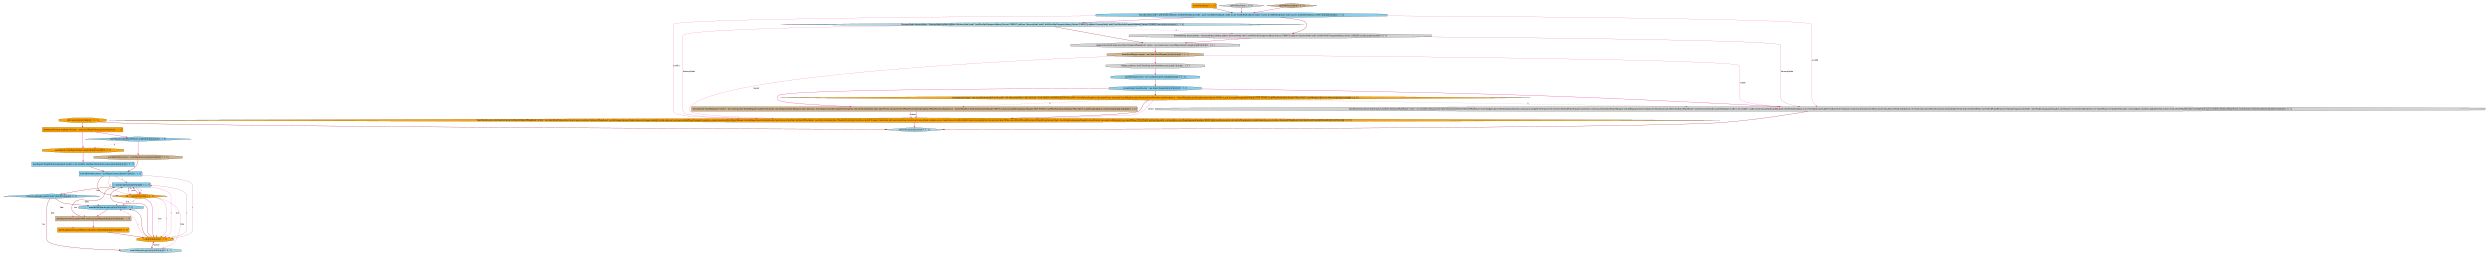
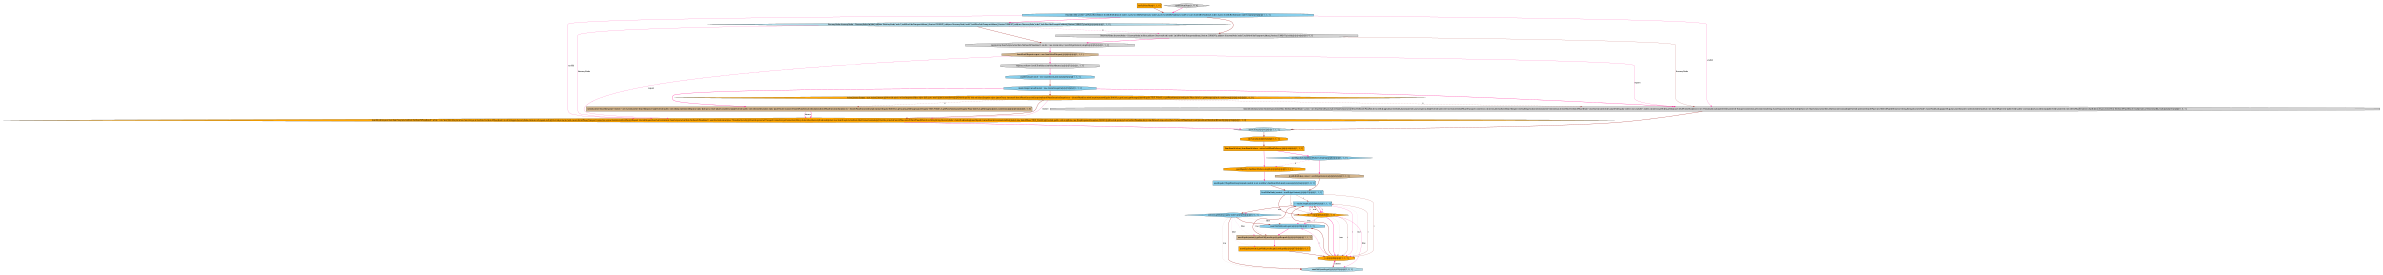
  digraph {
    fontname="PT Serif"
    node [fillcolor=orange fontname="PT Serif" shape=octagon style=filled]
    edge [color=deeppink fontname="PT Serif" style=bold]
    n1 [label="assertEquals(1,shardSearchFailures.length)@@@45@@@['0', '0', '1']"]
    n2 [fillcolor=skyblue label="assertEquals(\"IllegalStateException(node (node2( is not available(\",shardSearchFailures(0(.reason())@@@46@@@['0', '0', '1']" shape=note]
    n3 [fillcolor=skyblue label="ScrollIdForNode(( context = scrollId.getContext()@@@47@@@['1', '1', '1']" shape=note]
    n4 [label="testFailNextPhase['0', '1', '0']" shape=note]
    n5 [fillcolor=skyblue label="ParsedScrollId scrollId = getParsedScrollId(new ScrollIdForNode(null,\"node1\",1),new ScrollIdForNode(null,\"node2\",2),new ScrollIdForNode(null,\"node3\",17),new ScrollIdForNode(null,\"node1\",0),new ScrollIdForNode(null,\"node3\",0))@@@3@@@['1', '1', '1']"]
    n6 [label="SearchScrollAsyncAction<SearchAsyncActionTests.TestSearchPhaseResult> action = new SearchScrollAsyncAction<SearchAsyncActionTests.TestSearchPhaseResult>(scrollId,logger,discoveryNodes,listener,null,request,null){@Override protected void executeInitialPhase(Transport.Connection connection,InternalScrollSearchRequest internalRequest,SearchActionListener<SearchAsyncActionTests.TestSearchPhaseResult> searchActionListener){new Thread(null).start()}@Override protected Transport.Connection getConnection(String clusterAlias,DiscoveryNode node){return new SearchAsyncActionTests.MockConnection(node)}@Override protected SearchPhase moveToNextPhase(BiFunction<String,String,DiscoveryNode> clusterNodeLookup){assertEquals(1,movedCounter.incrementAndGet())return new SearchPhase(\"TEST_PHASE\"){@Override public void run(){throw new IllegalArgumentException(\"BOOM\")}}}@Override protected void onFirstPhaseResult(int shardId,SearchAsyncActionTests.TestSearchPhaseResult result){results.setOnce(shardId,result)}}@@@33@@@['1', '1', '0']" shape=diamond]
    n7 [fillcolor=lightgrey label="SearchScrollAsyncAction<SearchAsyncActionTests.TestSearchPhaseResult> action = new SearchScrollAsyncAction<SearchAsyncActionTests.TestSearchPhaseResult>(scrollId,logger,discoveryNodes,dummyListener(),null,request,null){@Override protected void executeInitialPhase(Transport.Connection connection,InternalScrollSearchRequest internalRequest,SearchActionListener<SearchAsyncActionTests.TestSearchPhaseResult> searchActionListener){try {assertNotEquals(\"node2 is not available\",\"node2\",connection.getNode().getId())}catch (NullPointerException e) new Thread(null).start()}@Override protected Transport.Connection getConnection(String clusterAlias,DiscoveryNode node){return new SearchAsyncActionTests.MockConnection(node)}@Override protected SearchPhase moveToNextPhase(BiFunction<String,String,DiscoveryNode> clusterNodeLookup){assertEquals(1,movedCounter.incrementAndGet())return new SearchPhase(\"test\"){@Override public void run(){latch.countDown()}}}@Override protected void onFirstPhaseResult(int shardId,SearchAsyncActionTests.TestSearchPhaseResult result){results.setOnce(shardId,result)}}@@@10@@@['0', '0', '1']"]
    n8 [fillcolor=lightblue label="DiscoveryNodes discoveryNodes = DiscoveryNodes.builder().add(new DiscoveryNode(\"node1\",buildNewFakeTransportAddress(),Version.CURRENT)).add(new DiscoveryNode(\"node2\",buildNewFakeTransportAddress(),Version.CURRENT)).add(new DiscoveryNode(\"node3\",buildNewFakeTransportAddress(),Version.CURRENT)).build()@@@4@@@['1', '1', '0']" shape=diamond]
    n9 [fillcolor=lightgrey label="DiscoveryNodes discoveryNodes = DiscoveryNodes.builder().add(new DiscoveryNode(\"node1\",buildNewFakeTransportAddress(),Version.CURRENT)).add(new DiscoveryNode(\"node3\",buildNewFakeTransportAddress(),Version.CURRENT)).build()@@@4@@@['0', '0', '1']"]
    n10 [fillcolor=lightblue label="action.run()@@@42@@@['1', '1', '1']" shape=diamond]
    n11 [label="latch.await()@@@43@@@['1', '1', '1']"]
    n12 [label="ShardSearchFailure(( shardSearchFailures = action.buildShardFailures()@@@44@@@['1', '1', '1']" shape=note]
    n13 [fillcolor=skyblue label="assertEquals(0,shardSearchFailures.length)@@@62@@@['1', '1', '0']" shape=diamond]
    n14 [fillcolor=lightgrey label="testFailNextPhase['1', '0', '0']" shape=diamond]
    n15 [fillcolor=skyblue label="assertNotNull(results.get(i))@@@55@@@['1', '1', '1']"]
    n16 [fillcolor=tan label="assertEquals(context(i(.getScrollId(),results.get(i).getRequestId())@@@56@@@['1', '1', '1']" shape=note]
    n17 [fillcolor=skyblue label="i < results.length()@@@49@@@['1', '1', '1']" shape=note]
    n18 [label="assertEquals(context(i(.getNode(),results.get(i).node.getId())@@@57@@@['0', '0', '1']" shape=note]
    n19 [fillcolor=tan label="ScrollIdForNode(( context = scrollId.getContext()@@@63@@@['1', '1', '0']"]
    n20 [label="int i = 0@@@48@@@['1', '1', '1']" shape=diamond]
    n21 [label="i++@@@50@@@['1', '1', '1']"]
-   n22 [fillcolor=tan label="testNodeNotAvailable['0', '0', '1']" shape=diamond]
    n23 [fillcolor=lightblue label="assertNull(results.get(i))@@@52@@@['0', '0', '1']"]
    n24 [fillcolor=skyblue label="context(i(.getNode().equals(\"node2\")@@@51@@@['0', '0', '1']" shape=diamond]
    n25 [fillcolor=skyblue label="AtomicInteger movedCounter = new AtomicInteger(0)@@@9@@@['1', '1', '1']"]
    n26 [label="ActionListener listener = new ActionListener(){@Override public void onResponse(Object o){try {fail(\"got a result\")}{latch.countDown()}}@Override public void onFailure(Exception e){try {assertTrue(e instanceof SearchPhaseExecutionException)SearchPhaseExecutionException ex = (SearchPhaseExecutionException)eassertEquals(\"BOOM\",ex.getCause().getMessage())assertEquals(\"TEST_PHASE\",ex.getPhaseName())assertEquals(\"Phase failed\",ex.getMessage())}{latch.countDown()}}}@@@10@@@['1', '0', '0']" shape=diamond]
    n27 [fillcolor=tan label="ActionListener<SearchResponse> listener = new ActionListener<SearchResponse>(){@Override public void onResponse(SearchResponse o){try {fail(\"got a result\")}{latch.countDown()}}@Override public void onFailure(Exception e){try {assertTrue(e instanceof SearchPhaseExecutionException)SearchPhaseExecutionException ex = (SearchPhaseExecutionException)eassertEquals(\"BOOM\",ex.getCause().getMessage())assertEquals(\"TEST_PHASE\",ex.getPhaseName())assertEquals(\"Phase failed\",ex.getMessage())}{latch.countDown()}}}@@@10@@@['0', '1', '0']" shape=note]
    n28 [fillcolor=lightgrey label="AtomicArray<SearchAsyncActionTests.TestSearchPhaseResult> results = new AtomicArray<>(scrollId.getContext().length)@@@5@@@['1', '1', '1']"]
    n29 [fillcolor=tan label="SearchScrollRequest request = new SearchScrollRequest()@@@6@@@['1', '1', '1']"]
    n30 [fillcolor=lightgrey label="request.scroll(new Scroll(TimeValue.timeValueMinutes(1)))@@@7@@@['1', '1', '1']"]
    n31 [fillcolor=skyblue label="CountDownLatch latch = new CountDownLatch(1)@@@8@@@['1', '1', '1']"]
    n1 -> n2
    n2 -> n3 [color=brown]
    n3 -> n17 [color=brown label=i style=solid]
    n3 -> n20 [color=brown]
    n3 -> n20 [color=brown label=i style=solid]
    n3 -> n21 [color=brown label=i style=solid]
    n4 -> n5 [color=brown]
    n5 -> n6 [label=scrollId style=solid]
    n5 -> n7 [label=scrollId style=solid]
    n5 -> n8
    n5 -> n9 [color=brown]
    n6 -> n10
    n7 -> n10 [color=brown]
    n8 -> n6 [label=discoveryNodes style=solid]
    n8 -> n9 [label=0 style=dashed]
    n8 -> n28 [color=brown]
    n9 -> n7 [color=brown label=discoveryNodes style=solid]
    n9 -> n28
-   n11 -> n10 [color=brown]
+   n10 -> n11 [color=brown]
    n11 -> n12 [color=brown]
    n12 -> n1
    n12 -> n13
    n13 -> n1 [label=0 style=dashed]
    n13 -> n19
    n14 -> n5
    n15 -> n16
    n16 -> n17 [color=brown]
    n16 -> n18
    n17 -> n20
    n17 -> n20 [label=i style=solid]
    n17 -> n21 [label=i style=solid]
    n17 -> n21 [label=true style=dotted]
    n17 -> n24 [label=true style=dotted]
    n17 -> n24 [color=brown]
    n18 -> n21 [color=brown]
    n19 -> n3 [color=brown]
    n20 -> n15 [label=i style=solid]
    n20 -> n15 [label=true style=dotted]
    n20 -> n16 [color=brown label=true style=dotted]
    n20 -> n17 [label=i style=solid]
    n20 -> n17 [color=brown label=true style=dotted]
    n20 -> n17 [color=brown]
    n20 -> n21 [color=brown label=true style=dotted]
    n20 -> n21 [color=brown label=i style=solid]
    n20 -> n21
    n20 -> n23 [label=false style=solid]
    n21 -> n15 [color=brown]
    n21 -> n15 [label=i style=solid]
    n21 -> n17 [color=brown label=i style=solid]
    n21 -> n17 [color=brown]
    n21 -> n23 [color=brown label=listener style=solid]
-   n22 -> n5
    n23 -> n21
    n24 -> n15 [color=brown]
    n24 -> n15 [color=brown label=false style=dotted]
    n24 -> n16 [label=false style=dotted]
    n24 -> n18 [label=false style=dotted]
    n24 -> n23 [color=brown]
    n24 -> n23 [color=brown label=true style=dotted]
    n25 -> n7
    n25 -> n26 [color=brown]
    n25 -> n27
    n26 -> n6 [color=brown]
    n26 -> n6 [label=listener style=solid]
    n26 -> n7 [color=brown label=0 style=dashed]
    n26 -> n27 [color=brown label=0 style=dashed]
    n27 -> n6
    n27 -> n6 [label=listener style=solid]
    n28 -> n29
    n29 -> n6 [label=request style=solid]
    n29 -> n7 [label=request style=solid]
    n29 -> n30
    n30 -> n31
    n31 -> n25 [color=brown]
  }
